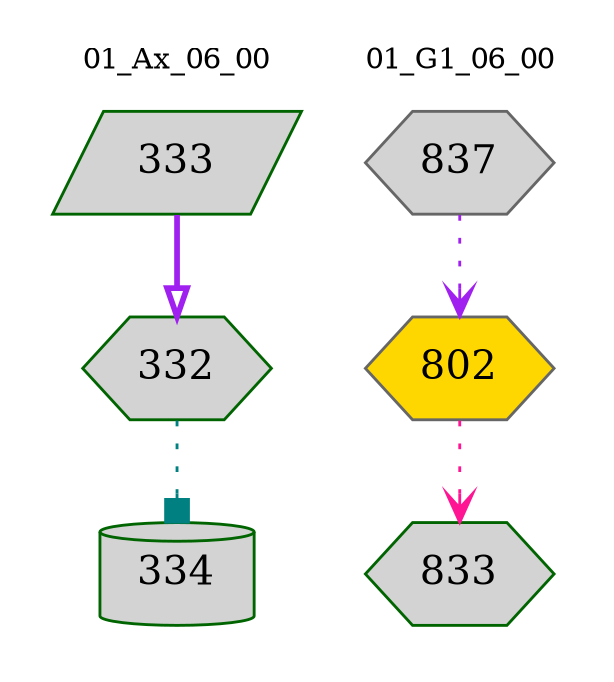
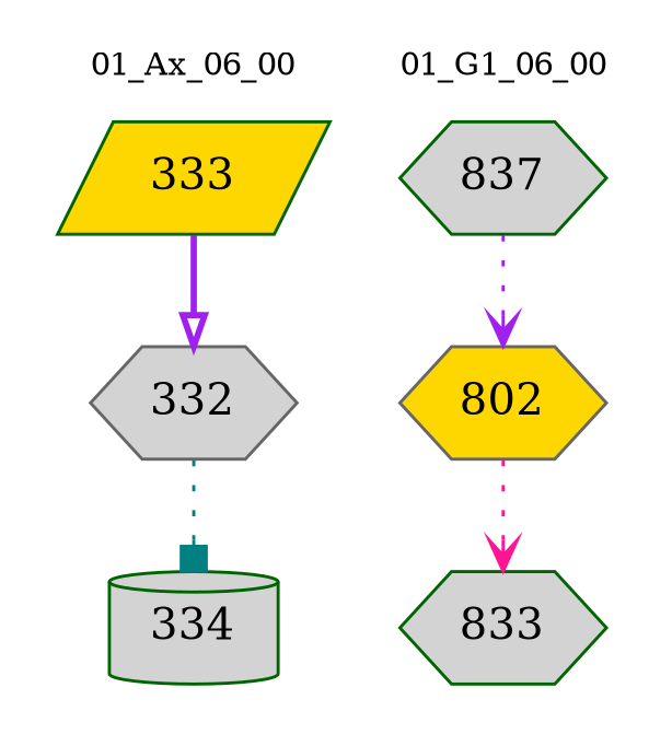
  digraph {
    node [color=darkgreen fillcolor=lightgrey shape=hexagon style=filled]
    edge [arrowhead=vee color=purple style=dotted]
-   n1 [label=333 shape=parallelogram]
-   n2 [label=332]
+   n1 [fillcolor=gold label=333 shape=parallelogram]
+   n2 [color=gray40 label=332]
    n3 [label=334 shape=cylinder]
-   n4 [color=gray40 label=837]
+   n4 [label=837]
    n5 [color=gray40 fillcolor=gold label=802]
    n6 [label=833]
    subgraph cluster_1 {
      color=white
      fontsize=10
      label="01_Ax_06_00"
      n1
      n2
      n3
    }
    subgraph cluster_2 {
      color=white
      fontsize=10
      label="01_G1_06_00"
      n4
      n5
      n6
    }
    n1 -> n2 [arrowhead=onormal style=bold]
    n2 -> n3 [arrowhead=box color=teal]
    n4 -> n5
    n5 -> n6 [color=deeppink]
  }
